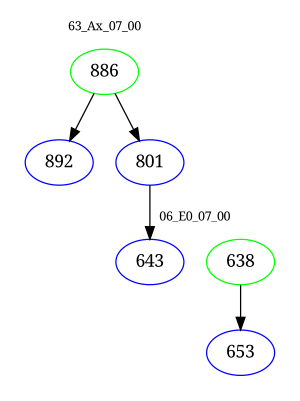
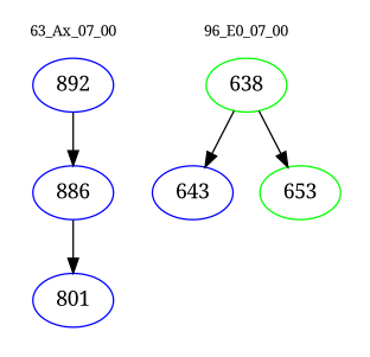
  digraph {
    fontname="Noto Serif"
    node [color=blue fontname="Noto Serif"]
    edge [color=black fontname="Noto Serif"]
-   n1 [color=green label=886]
+   n1 [label=886]
    n2 [label=892]
    n3 [label=801]
    n4 [color=green label=638]
    n5 [label=643]
-   n6 [label=653]
+   n6 [color=green label=653]
    subgraph cluster_1 {
      color=white
      fontsize=10
      label="63_Ax_07_00"
      n1
      n2
      n3
    }
    subgraph cluster_2 {
      color=white
      fontsize=10
-     label="06_E0_07_00"
+     label="96_E0_07_00"
      n4
      n5
      n6
    }
-   n1 -> n2
+   n2 -> n1
    n1 -> n3
-   n3 -> n5
+   n4 -> n5
    n4 -> n6
  }
